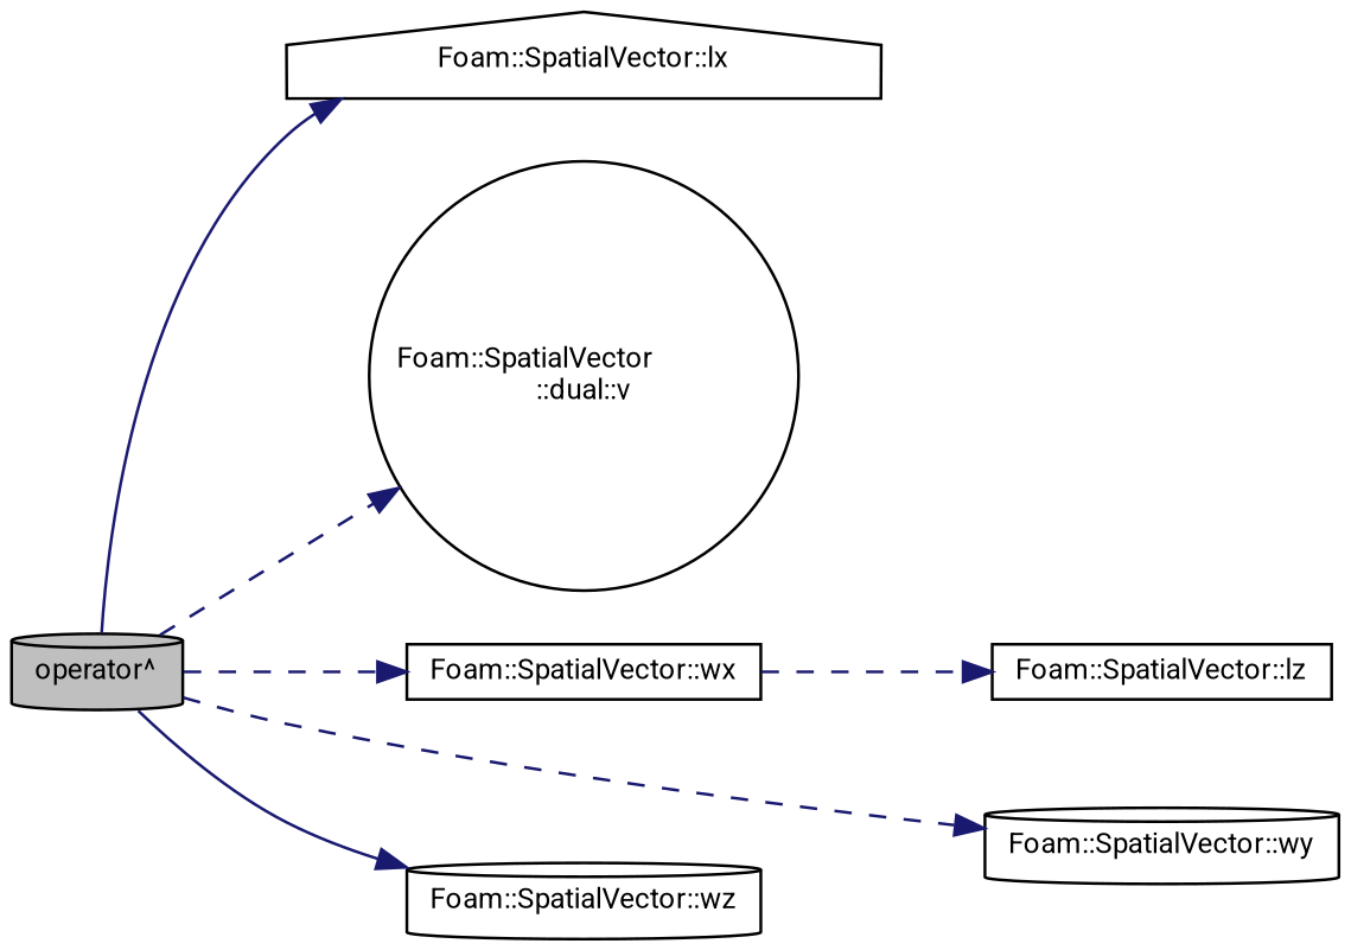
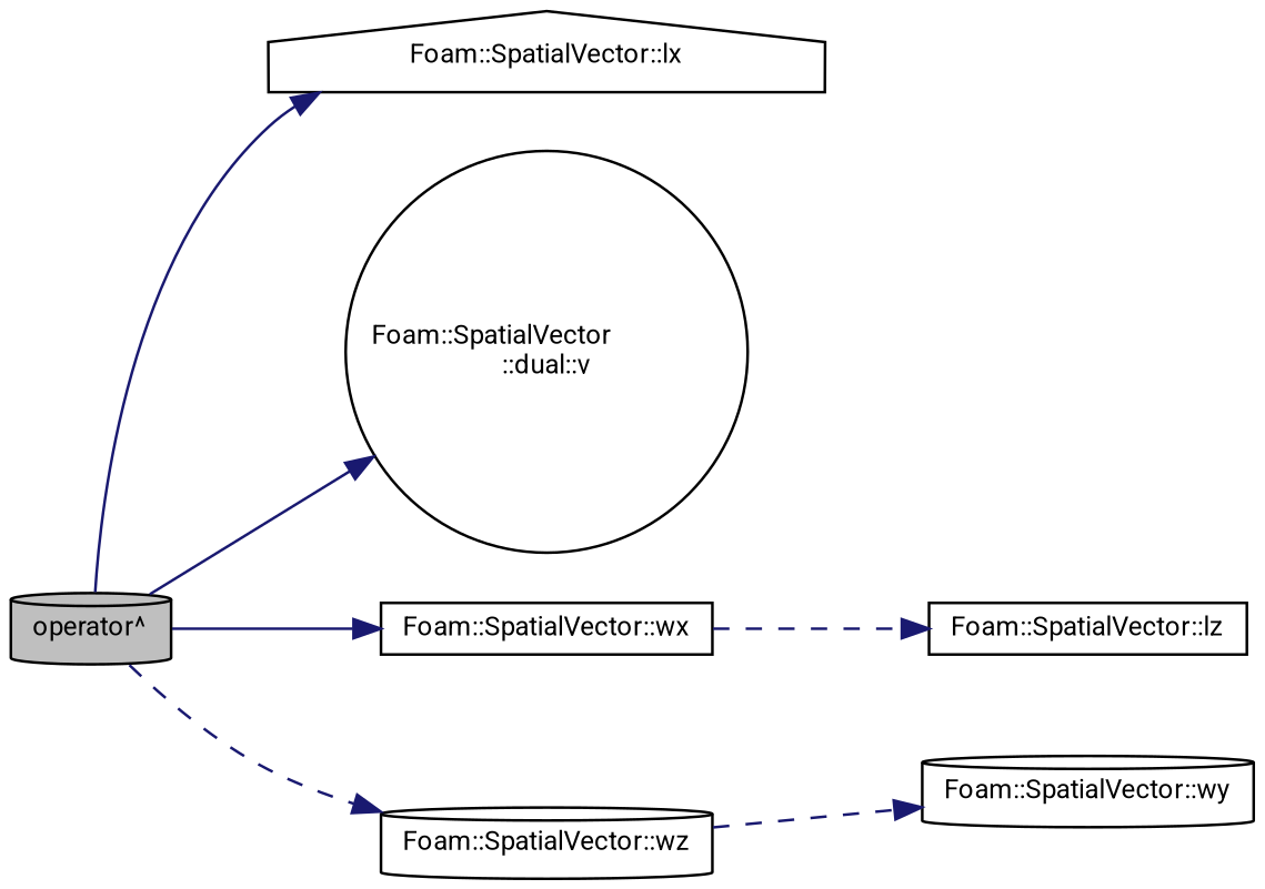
  digraph {
    fontname=Roboto
    rankdir=LR
    node [color=black fontname=Roboto fontsize=10 shape=cylinder]
    edge [color=midnightblue fontname=Roboto fontsize=10 labelfontname=Helvetica labelfontsize=10 style=dashed]
    n1 [fillcolor=grey75 fontcolor=black height=0.2 label="operator^" style=filled width=0.4]
    n2 [height=0.2 label="Foam::SpatialVector::lx" shape=house width=0.4]
    n3 [height=0.2 label="Foam::SpatialVector\l::dual::v" shape=circle width=0.4]
    n4 [height=0.2 label="Foam::SpatialVector::wx" shape=box width=0.4]
    n5 [height=0.2 label="Foam::SpatialVector::wy" width=0.4]
    n6 [height=0.2 label="Foam::SpatialVector::wz" width=0.4]
    n7 [height=0.2 label="Foam::SpatialVector::lz" shape=box width=0.4]
    n1 -> n2 [style=solid]
-   n1 -> n3
-   n1 -> n4
-   n1 -> n5
-   n1 -> n6 [style=solid]
+   n1 -> n3 [style=solid]
+   n1 -> n4 [style=solid]
+   n6 -> n5
+   n1 -> n6
    n4 -> n7
  }
